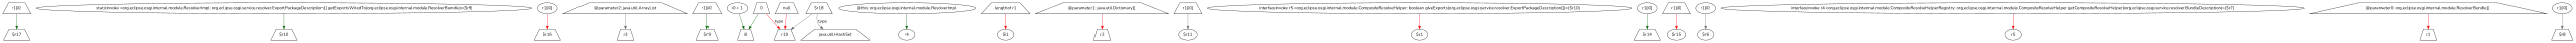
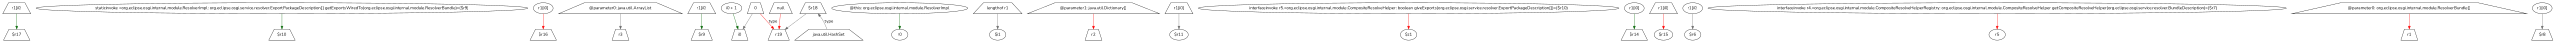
  digraph {
    fontname=Nunito
    node [fontname=Nunito shape=trapezium]
    edge [color=red fontname=Nunito]
    n1 [label="r1[i0]"]
    n2 [label="$r17"]
    n3 [label="staticinvoke <org.eclipse.osgi.internal.module.ResolverImpl: org.eclipse.osgi.service.resolver.ExportPackageDescription[] getExportsWiredTo(org.eclipse.osgi.internal.module.ResolverBundle)>($r9)" shape=ellipse]
    n4 [label="$r10"]
    n5 [label="r1[i0]" shape=ellipse]
    n6 [label="$r16"]
-   n7 [label="@parameter2: java.util.ArrayList"]
+   n7 [label="@parameter0: java.util.ArrayList"]
    n8 [label=r3]
    n9 [label="r1[i0]"]
    n10 [label="$r9"]
    n11 [label="i0 + 1" shape=ellipse]
    n12 [label=i0]
    n13 [label="java.util.HashSet"]
    n14 [label="$r18"]
    n15 [label=r19]
    n16 [label=null]
    n17 [label=0]
    n18 [label="@this: org.eclipse.osgi.internal.module.ResolverImpl" shape=ellipse]
-   n19 [label=r4 shape=ellipse]
+   n19 [label=r0 shape=ellipse]
    n20 [label="lengthof r1"]
    n21 [label="$i1" shape=ellipse]
    n22 [label="@parameter1: java.util.Dictionary[]"]
    n23 [label=r2]
    n24 [label="r1[i0]"]
    n25 [label="$r11" shape=ellipse]
    n26 [label="interfaceinvoke r5.<org.eclipse.osgi.internal.module.CompositeResolveHelper: boolean giveExports(org.eclipse.osgi.service.resolver.ExportPackageDescription[])>($r10)" shape=ellipse]
    n27 [label="$z1" shape=ellipse]
    n28 [label="r1[i0]" shape=ellipse]
    n29 [label="$r14"]
    n30 [label="r1[i0]"]
    n31 [label="$r15" shape=ellipse]
    n32 [label="r1[i0]" shape=ellipse]
    n33 [label="$r6" shape=ellipse]
    n34 [label="interfaceinvoke r4.<org.eclipse.osgi.internal.module.CompositeResolveHelperRegistry: org.eclipse.osgi.internal.module.CompositeResolveHelper getCompositeResolveHelper(org.eclipse.osgi.service.resolver.BundleDescription)>($r7)" shape=ellipse]
    n35 [label=r5 shape=ellipse]
    n36 [label="@parameter0: org.eclipse.osgi.internal.module.ResolverBundle[]"]
    n37 [label=r1]
    n38 [label="r1[i0]" shape=ellipse]
    n39 [label="$r8"]
    n1 -> n2 [color=darkgreen]
    n3 -> n4 [color=darkgreen]
    n5 -> n6
    n7 -> n8 [color=gray40]
    n9 -> n10 [color=darkgreen]
    n11 -> n12 [color=darkgreen]
-   n14 -> n13 [color=gray40 label=type]
+   n13 -> n14 [color=gray40 label=type]
    n14 -> n15 [color=gray40]
    n16 -> n15
-   n17 -> n12 [color=darkgreen]
+   n17 -> n12 [color=gray40]
    n17 -> n15 [label=type]
    n18 -> n19 [color=darkgreen]
-   n20 -> n21
+   n20 -> n21 [color=gray40]
    n22 -> n23
    n24 -> n25 [color=gray40]
    n26 -> n27
    n28 -> n29 [color=darkgreen]
    n30 -> n31
    n32 -> n33 [color=gray40]
    n34 -> n35
    n36 -> n37
    n38 -> n39 [color=gray40]
  }
